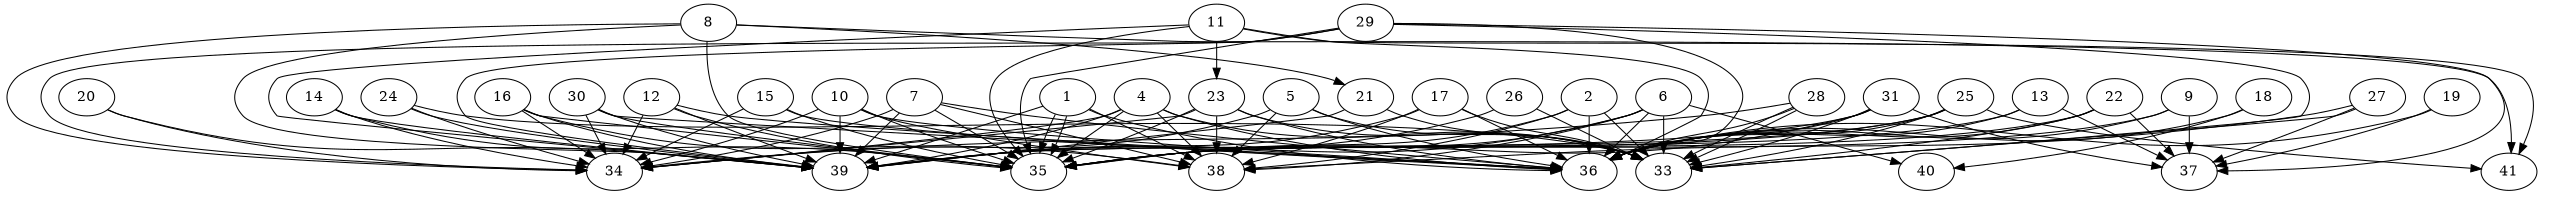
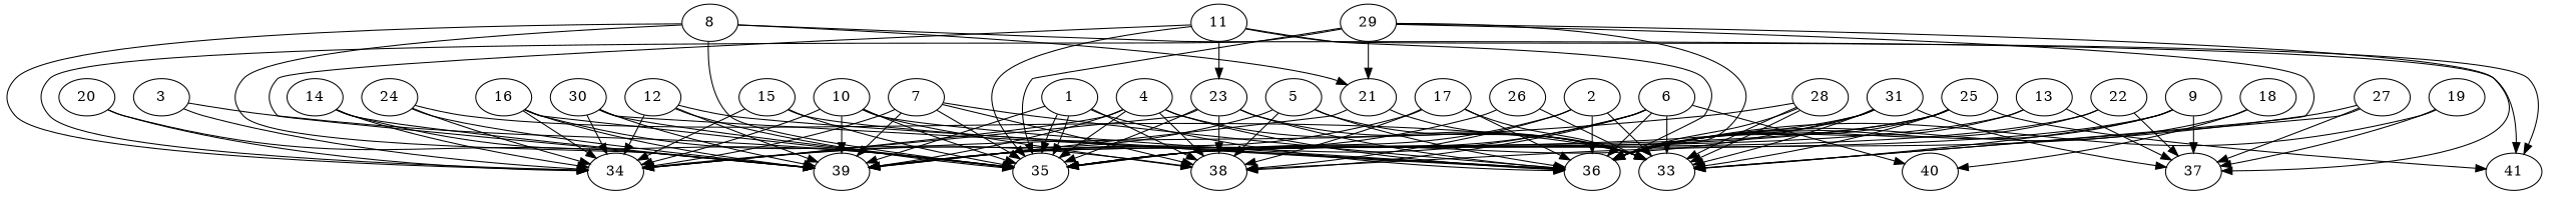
  digraph {
    node [alpha=0.18]
    1 [alpha=0.08 expect_size=396072295701545600]
    35 [alpha=0.05 expect_size=2166943616678745]
    36 [alpha=0.10 expect_size=4588082504417673216000]
    38 [alpha=0.07 expect_size=416003450300206336]
    39 [alpha=0.19 expect_size=13403440550792126]
    2 [alpha=0.00 expect_size=2263401138518774016]
    33 [alpha=0.13 expect_size=4082740025798688768000]
+   3 [alpha=0.16 expect_size=73905525185174960]
    34 [alpha=0.09 expect_size=8186034084322572288]
    4 [alpha=0.11 expect_size=2546645077497618944]
    5 [alpha=0.00 expect_size=11277670933382568083456]
    6 [alpha=0.04 expect_size=8293580468247589888]
    40 [alpha=0.14 expect_size=698362557121929216]
    7 [alpha=0.09 expect_size=40517187756484512]
    8 [alpha=0.15 expect_size=6494691435891960840192]
    41 [alpha=0.17 expect_size=251164718164464369664]
    21 [alpha=0.17 expect_size=5719621719321740288]
    9 [expect_size=518561052556787712000]
    37 [alpha=0.02 expect_size=6723087079800649547776]
    10 [alpha=0.03 expect_size=1807104926238997248]
    11 [alpha=0.12 expect_size=13472543434960741072896]
    23 [expect_size=15949077150243311583232]
    12 [alpha=0.01 expect_size=31945104101969164]
    13 [alpha=0.11 expect_size=9667538850322321408]
    14 [alpha=0.08 expect_size=10161736338740430848]
    15 [expect_size=14369089595812330]
    16 [alpha=0.04 expect_size=10377872573972932608]
    17 [alpha=0.05 expect_size=13591617676399360344064]
    18 [alpha=0.05 expect_size=1645878165494244048896]
    19 [alpha=0.04 expect_size=6435672613344320512]
    20 [alpha=0.03 expect_size=1437167959893082112000]
    22 [alpha=0.09 expect_size=774207771299524224]
    24 [alpha=0.13 expect_size=8345843852443016192]
    25 [alpha=0.02 expect_size=8233545266234392576000]
    26 [alpha=0.01 expect_size=259826192460471840]
    27 [alpha=0.01 expect_size=42305846642422384]
    28 [alpha=0.01 expect_size=7936726778593575]
    29 [alpha=0.03 expect_size=15526472105712418816000]
    30 [alpha=0.08 expect_size=2487005087851872256000]
    31 [expect_size=230593789591289856000]
    1 -> 35
    1 -> 35
    1 -> 36
    1 -> 38
    1 -> 39
    2 -> 35
    2 -> 36
    2 -> 38
    2 -> 33
+   3 -> 35
+   3 -> 34
    4 -> 35
    4 -> 36
    4 -> 38
    4 -> 39
    4 -> 33
    4 -> 34
    5 -> 36
    5 -> 38
    5 -> 33
    5 -> 34
    6 -> 35
    6 -> 36
    6 -> 38
    6 -> 39
    6 -> 33
    6 -> 40
    7 -> 35
    7 -> 36
    7 -> 38
    7 -> 39
    7 -> 34
    8 -> 35
    8 -> 39
    8 -> 34
    8 -> 41
    8 -> 21
    21 -> 39
    21 -> 33
    9 -> 35
    9 -> 36
    9 -> 37
    10 -> 35
    10 -> 36
    10 -> 38
    10 -> 39
    10 -> 34
    11 -> 35
    11 -> 36
    11 -> 39
    11 -> 41
    11 -> 23
    23 -> 35
    23 -> 36
    23 -> 38
    23 -> 33
    23 -> 34
    12 -> 35
    12 -> 36
    12 -> 39
    12 -> 34
    13 -> 35
    13 -> 36
    13 -> 37
    14 -> 35
    14 -> 39
    14 -> 34
    15 -> 35
    15 -> 36
    15 -> 34
    16 -> 35
    16 -> 38
    16 -> 39
    16 -> 34
    17 -> 36
    17 -> 38
    17 -> 39
    17 -> 33
    18 -> 36
    18 -> 40
    19 -> 36
    19 -> 37
    20 -> 39
    20 -> 34
    22 -> 35
    22 -> 36
-   22 -> 33
+   9 -> 33
    22 -> 37
    24 -> 39
    24 -> 33
    24 -> 34
    25 -> 35
    25 -> 36
    25 -> 39
    25 -> 33
    25 -> 41
    26 -> 39
    26 -> 33
    27 -> 38
    27 -> 33
    27 -> 37
    28 -> 36
    28 -> 33
    28 -> 33
    28 -> 34
    29 -> 35
    29 -> 36
-   29 -> 39
+   29 -> 21
    29 -> 33
    29 -> 34
    29 -> 37
    30 -> 35
    30 -> 36
    30 -> 39
    30 -> 34
    31 -> 35
    31 -> 36
    31 -> 39
    31 -> 33
    31 -> 37
  }
